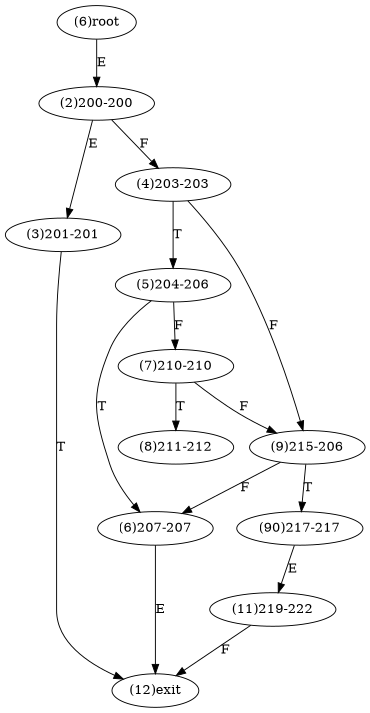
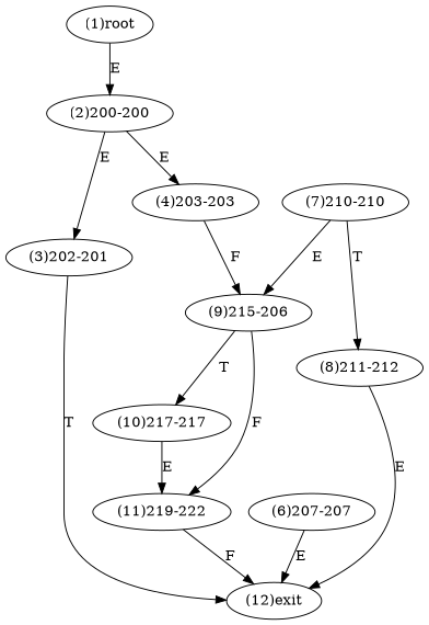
  digraph {
-   n1 [label="(6)root"]
+   n1 [label="(1)root"]
    n2 [label="(2)200-200"]
-   n3 [label="(3)201-201"]
+   n3 [label="(3)202-201"]
    n4 [label="(4)203-203"]
    n5 [label="(12)exit"]
-   n6 [label="(5)204-206"]
    n7 [label="(9)215-206"]
    n8 [label="(6)207-207"]
    n9 [label="(7)210-210"]
-   n10 [label="(90)217-217"]
+   n10 [label="(10)217-217"]
    n11 [label="(11)219-222"]
    n12 [label="(8)211-212"]
    n1 -> n2 [label=E]
    n2 -> n3 [label=E]
-   n2 -> n4 [label=F]
+   n2 -> n4 [label=E]
    n3 -> n5 [label=T]
-   n4 -> n6 [label=T]
    n4 -> n7 [label=F]
-   n6 -> n8 [label=T]
-   n6 -> n9 [label=F]
    n7 -> n10 [label=T]
-   n7 -> n8 [label=F]
+   n7 -> n11 [label=F]
    n8 -> n5 [label=E]
-   n9 -> n7 [label=F]
+   n9 -> n7 [label=E]
    n9 -> n12 [label=T]
    n10 -> n11 [label=E]
    n11 -> n5 [label=F]
+   n12 -> n5 [label=E]
  }
